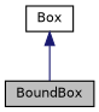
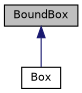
  digraph {
    node [color=black fontname=Helvetica fontsize=10 shape=record style=filled]
    n1 [fillcolor=grey75 fontcolor=black height=0.2 label=BoundBox width=0.4]
    n2 [fillcolor=white height=0.2 label=Box width=0.4]
-   n2 -> n1 [color=midnightblue dir=back fontname=Helvetica fontsize=10 labelfontname=Helvetica labelfontsize=10 style=solid]
+   n1 -> n2 [color=midnightblue dir=back fontname=Helvetica fontsize=10 labelfontname=Helvetica labelfontsize=10 style=solid]
  }
